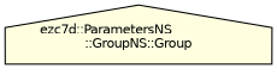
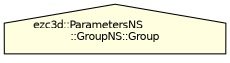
  digraph {
    rankdir=TB
-   n1 [color=black fillcolor=lightyellow fontname=Helvetica fontsize=10 height=0.2 label="ezc7d::ParametersNS\l::GroupNS::Group" shape=house style=filled width=0.4]
+   n1 [color=black fillcolor=lightyellow fontname=Helvetica fontsize=10 height=0.2 label="ezc3d::ParametersNS\l::GroupNS::Group" shape=house style=filled width=0.4]
  }
